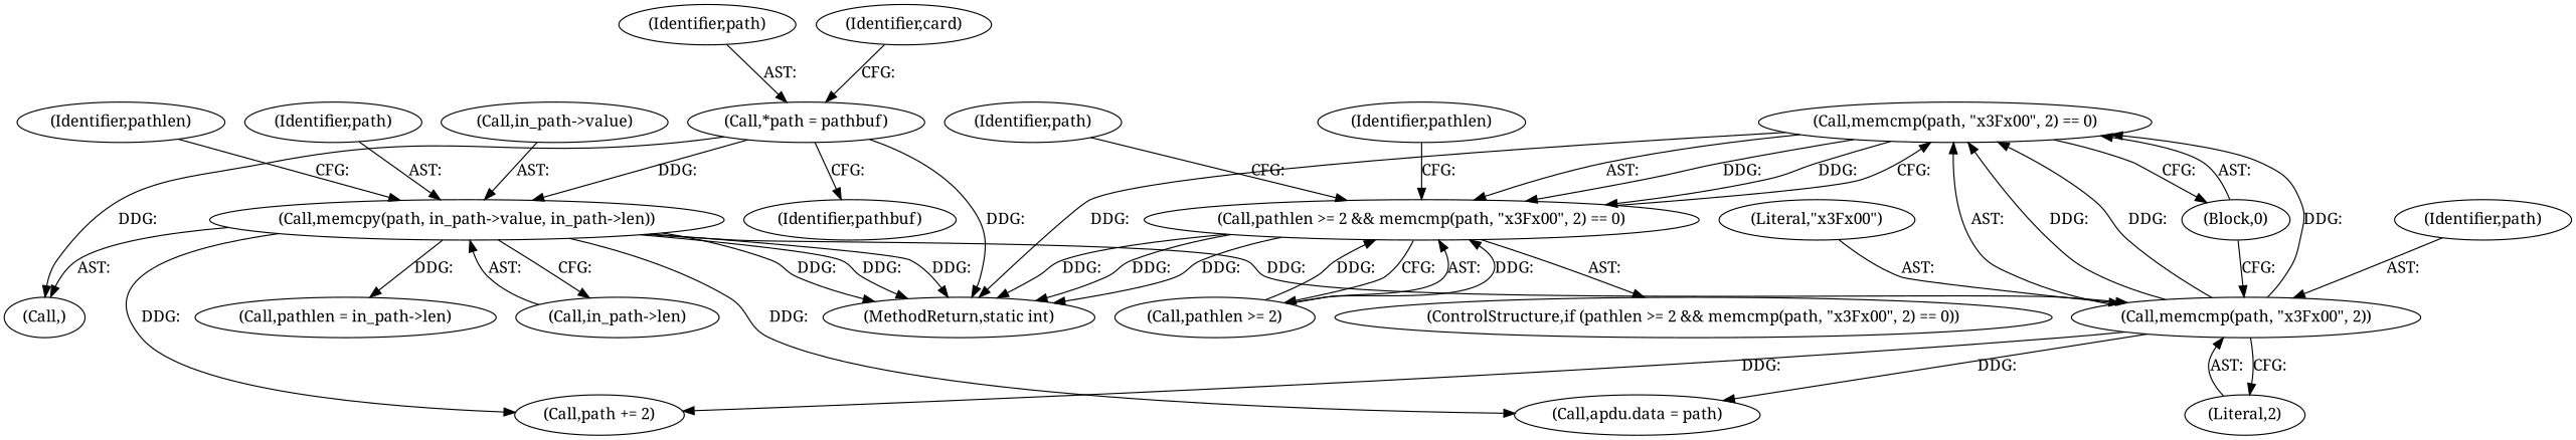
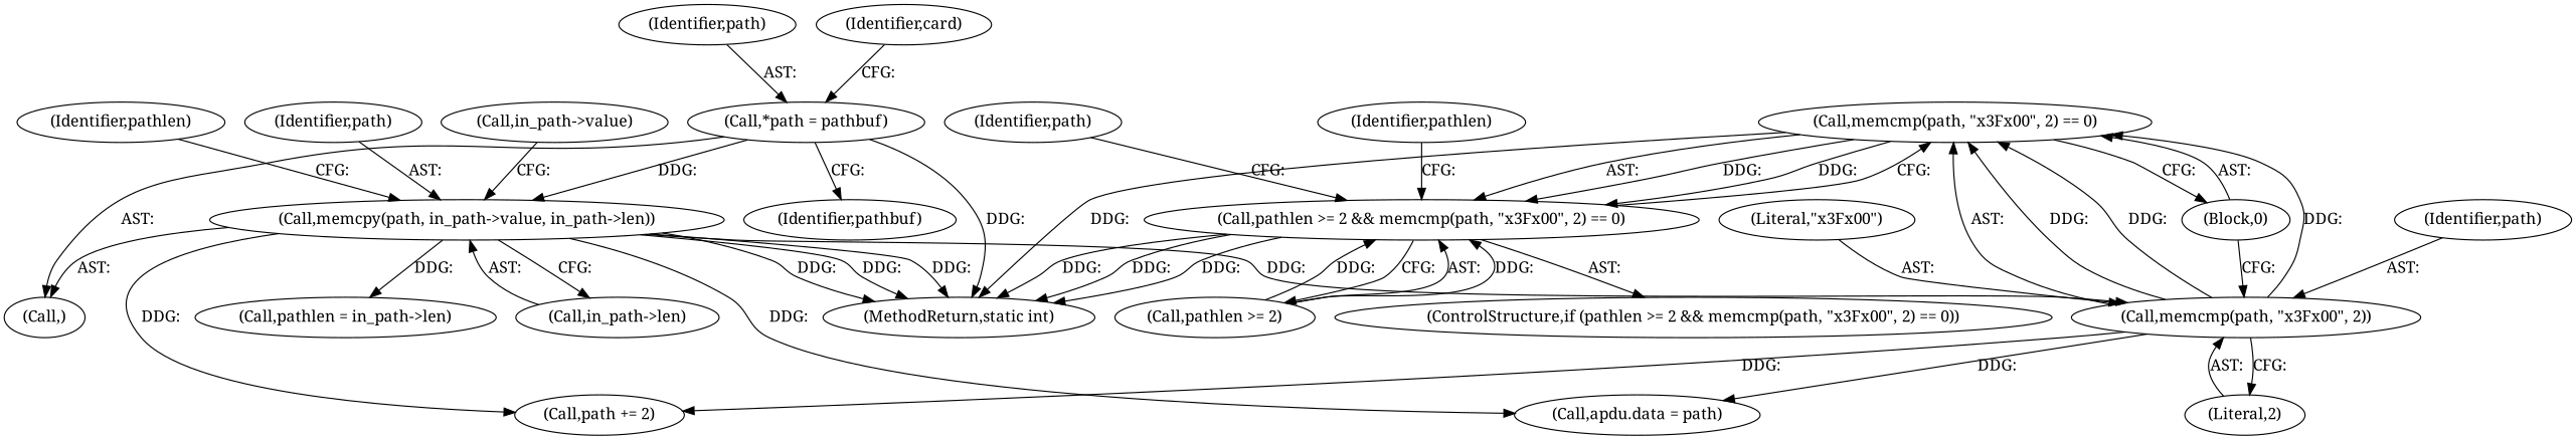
  digraph {
    fontname="Noto Serif"
    node [fontname="Noto Serif"]
    edge [fontname="Noto Serif"]
    n1 [label="(Call,memcmp(path, \"\x3F\x00\", 2) == 0)"]
    n2 [label="(Call,pathlen >= 2 && memcmp(path, \"\x3F\x00\", 2) == 0)"]
    n3 [label="(Block,0)"]
    n4 [label="(MethodReturn,static int)"]
    n5 [label="(ControlStructure,if (pathlen >= 2 && memcmp(path, \"\x3F\x00\", 2) == 0))"]
    n6 [label="(Call,pathlen >= 2)"]
    n7 [label="(Call,memcmp(path, \"\x3F\x00\", 2))"]
    n8 [label="(Call,apdu.data = path)"]
    n9 [label="(Literal,2)"]
    n10 [label="(Call,path += 2)"]
    n11 [label="(Call,memcpy(path, in_path->value, in_path->len))"]
    n12 [label="(Call,pathlen = in_path->len)"]
    n13 [label="(Call,)"]
    n14 [label="(Call,in_path->len)"]
    n15 [label="(Call,*path = pathbuf)"]
    n16 [label="(Identifier,pathbuf)"]
    n17 [label="(Identifier,path)"]
    n18 [label="(Identifier,pathlen)"]
    n19 [label="(Identifier,card)"]
    n20 [label="(Identifier,path)"]
    n21 [label="(Identifier,path)"]
    n22 [label="(Literal,\"\x3F\x00\")"]
    n23 [label="(Identifier,path)"]
    n24 [label="(Identifier,pathlen)"]
    n25 [label="(Call,in_path->value)"]
    n1 -> n2 [label="AST: "]
    n1 -> n2 [label="DDG: "]
    n1 -> n2 [label="DDG: "]
    n1 -> n3 [label="CFG: "]
    n1 -> n4 [label="DDG: "]
    n2 -> n1 [label="CFG: "]
    n2 -> n4 [label="DDG: "]
    n2 -> n4 [label="DDG: "]
    n2 -> n4 [label="DDG: "]
    n2 -> n5 [label="AST: "]
    n2 -> n6 [label="CFG: "]
    n3 -> n1 [label="AST: "]
    n3 -> n7 [label="CFG: "]
    n6 -> n2 [label="AST: "]
    n6 -> n2 [label="DDG: "]
    n6 -> n2 [label="DDG: "]
    n7 -> n1 [label="AST: "]
    n7 -> n1 [label="DDG: "]
    n7 -> n1 [label="DDG: "]
    n7 -> n1 [label="DDG: "]
    n7 -> n8 [label="DDG: "]
    n7 -> n9 [label="CFG: "]
    n7 -> n10 [label="DDG: "]
    n9 -> n7 [label="AST: "]
    n11 -> n4 [label="DDG: "]
    n11 -> n4 [label="DDG: "]
    n11 -> n4 [label="DDG: "]
    n11 -> n7 [label="DDG: "]
    n11 -> n8 [label="DDG: "]
    n11 -> n10 [label="DDG: "]
    n11 -> n12 [label="DDG: "]
    n11 -> n13 [label="AST: "]
    n11 -> n14 [label="CFG: "]
    n14 -> n11 [label="AST: "]
    n15 -> n4 [label="DDG: "]
    n15 -> n11 [label="DDG: "]
-   n15 -> n13 [label="DDG: "]
+   n15 -> n13 [label="AST: "]
    n15 -> n16 [label="CFG: "]
    n17 -> n15 [label="AST: "]
    n18 -> n11 [label="CFG: "]
    n19 -> n15 [label="CFG: "]
    n20 -> n7 [label="AST: "]
    n21 -> n2 [label="CFG: "]
    n22 -> n7 [label="AST: "]
    n23 -> n11 [label="AST: "]
    n24 -> n2 [label="CFG: "]
-   n25 -> n11 [label="AST: "]
+   n25 -> n11 [label="CFG: "]
  }
